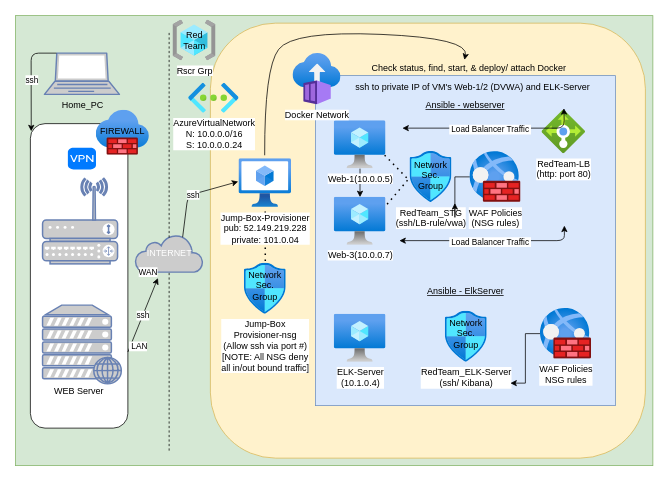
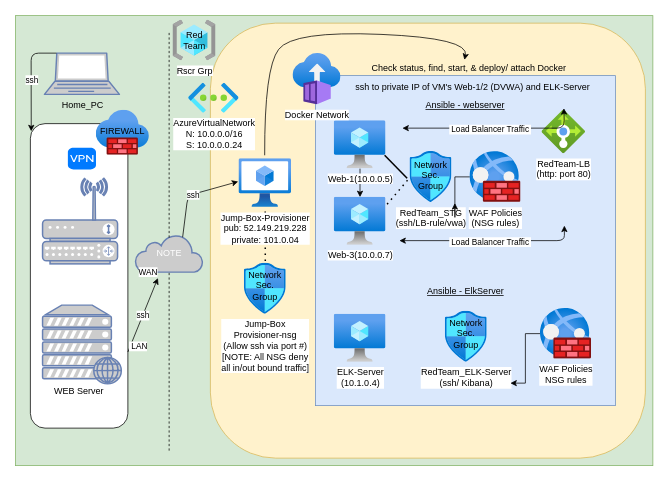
  <mxCell id="0" />
  <mxCell id="1" parent="0" />
  <mxCell id="2" value="" style="rounded=0;whiteSpace=wrap;html=1;labelBackgroundColor=none;fillColor=#d5e8d4;strokeColor=#82b366;" parent="1" vertex="1"><mxGeometry width="850" height="600" as="geometry" x="20" y="20" /></mxCell>
  <mxCell id="3" value="" style="rounded=1;whiteSpace=wrap;html=1;labelBackgroundColor=none;labelBorderColor=none;fillColor=#fff2cc;strokeColor=#d6b656;" parent="1" vertex="1"><mxGeometry x="280" y="30" width="580" height="580" as="geometry" /></mxCell>
  <mxCell id="4" value="" style="rounded=0;whiteSpace=wrap;html=1;labelBackgroundColor=none;fillColor=#dae8fc;strokeColor=#6c8ebf;" parent="1" vertex="1"><mxGeometry x="420" y="100" width="400" height="440" as="geometry" /></mxCell>
  <mxCell id="5" value="" style="rounded=1;whiteSpace=wrap;html=1;" parent="1" vertex="1"><mxGeometry x="40" y="164" width="130" height="406" as="geometry" /></mxCell>
  <mxCell id="6" value="" style="edgeStyle=orthogonalEdgeStyle;rounded=0;orthogonalLoop=1;jettySize=auto;html=1;" parent="1" source="7" target="8" edge="1"><mxGeometry relative="1" as="geometry" /></mxCell>
  <mxCell id="7" value="Web-1(10.0.0.5)" style="aspect=fixed;html=1;points=[];align=center;image;fontSize=12;image=img/lib/azure2/compute/Virtual_Machine.svg;" parent="1" vertex="1"><mxGeometry x="445" y="160" width="69" height="64" as="geometry" /></mxCell>
  <mxCell id="8" value="Web-3(10.0.0.7)" style="aspect=fixed;html=1;points=[];align=center;image;fontSize=12;image=img/lib/azure2/compute/Virtual_Machine.svg;" parent="1" vertex="1"><mxGeometry x="445" y="262" width="69" height="64" as="geometry" /></mxCell>
  <mxCell id="9" value="ELK-Server&lt;br&gt;(10.1.0.4)" style="aspect=fixed;html=1;points=[];align=center;image;fontSize=12;image=img/lib/azure2/compute/Virtual_Machine.svg;" parent="1" vertex="1"><mxGeometry x="445" y="418" width="69" height="64" as="geometry" /></mxCell>
  <mxCell id="10" value="Docker Network" style="aspect=fixed;html=1;points=[];align=center;image;fontSize=12;image=img/lib/azure2/containers/Container_Instances.svg;labelBackgroundColor=#ffffff;" parent="1" vertex="1"><mxGeometry x="390" y="70" width="64" height="69" as="geometry" /></mxCell>
  <mxCell id="11" value="" style="aspect=fixed;html=1;points=[];align=center;image;fontSize=12;image=img/lib/azure2/networking/Firewalls.svg;" parent="1" vertex="1"><mxGeometry x="127.5" y="146" width="71" height="60" as="geometry" /></mxCell>
  <mxCell id="12" value="RedTeam_ELK-Server&lt;br&gt;(ssh/ Kibana)" style="aspect=fixed;html=1;points=[];align=center;image;fontSize=12;image=img/lib/azure2/networking/Network_Security_Groups.svg;" parent="1" vertex="1"><mxGeometry x="593" y="414" width="56.0" height="68" as="geometry" /></mxCell>
  <mxCell id="13" value="RedTeam-LB&lt;br&gt;(http: port 80)" style="aspect=fixed;html=1;points=[];align=center;image;fontSize=12;image=img/lib/azure2/networking/Load_Balancers.svg;" parent="1" vertex="1"><mxGeometry x="722" y="146" width="58" height="58" as="geometry" /></mxCell>
  <mxCell id="14" value="Jump-Box&lt;br&gt;Provisioner-nsg&lt;br&gt;(Allow ssh via port #)&lt;br&gt;[NOTE: All NSG deny&lt;br&gt;all in/out bound traffic]" style="aspect=fixed;html=1;points=[];align=center;image;fontSize=12;image=img/lib/azure2/networking/Network_Security_Groups.svg;" parent="1" vertex="1"><mxGeometry x="325.04" y="350" width="56.0" height="68" as="geometry" /></mxCell>
  <mxCell id="15" value="RedTeam_STG&lt;br&gt;(ssh/LB-rule/vwa)" style="aspect=fixed;html=1;points=[];align=center;image;fontSize=12;image=img/lib/azure2/networking/Network_Security_Groups.svg;" parent="1" vertex="1"><mxGeometry x="546" y="201" width="56.0" height="68" as="geometry" /></mxCell>
  <mxCell id="16" value="AzureVirtualNetwork&lt;br&gt;N: 10.0.0.0/16&lt;br&gt;S: 10.0.0.0.24" style="aspect=fixed;html=1;points=[];align=center;image;fontSize=12;image=img/lib/azure2/networking/Virtual_Networks.svg;" parent="1" vertex="1"><mxGeometry x="251" y="110" width="67" height="40" as="geometry" /></mxCell>
  <mxCell id="17" value="" style="fontColor=#0066CC;verticalAlign=top;verticalLabelPosition=bottom;labelPosition=center;align=center;html=1;outlineConnect=0;fillColor=#CCCCCC;strokeColor=#6881B3;gradientColor=none;gradientDirection=north;strokeWidth=2;shape=mxgraph.networks.laptop;" parent="1" vertex="1"><mxGeometry x="58.75" y="70" width="100" height="55" as="geometry" /></mxCell>
  <mxCell id="18" value="" style="fontColor=#0066CC;verticalAlign=top;verticalLabelPosition=bottom;labelPosition=center;align=center;html=1;outlineConnect=0;fillColor=#CCCCCC;strokeColor=#6881B3;gradientColor=none;gradientDirection=north;strokeWidth=2;shape=mxgraph.networks.wireless_modem;" parent="1" vertex="1"><mxGeometry x="56.25" y="237" width="100" height="84" as="geometry" /></mxCell>
  <mxCell id="19" value="" style="fontColor=#0066CC;verticalAlign=top;verticalLabelPosition=bottom;labelPosition=center;align=center;html=1;outlineConnect=0;fillColor=#CCCCCC;strokeColor=#6881B3;gradientColor=none;gradientDirection=north;strokeWidth=2;shape=mxgraph.networks.router;" parent="1" vertex="1"><mxGeometry x="56.25" y="321" width="100" height="30" as="geometry" /></mxCell>
  <mxCell id="20" value="" style="fontColor=#0066CC;verticalAlign=top;verticalLabelPosition=bottom;labelPosition=center;align=center;html=1;outlineConnect=0;fillColor=#CCCCCC;strokeColor=#6881B3;gradientColor=none;gradientDirection=north;strokeWidth=2;shape=mxgraph.networks.web_server;" parent="1" vertex="1"><mxGeometry x="56.25" y="406" width="105" height="105" as="geometry" /></mxCell>
- <mxCell id="21" value="INTERNET" style="html=1;outlineConnect=0;fillColor=#CCCCCC;strokeColor=#6881B3;gradientColor=none;gradientDirection=north;strokeWidth=2;shape=mxgraph.networks.cloud;fontColor=#ffffff;" parent="1" vertex="1"><mxGeometry x="180" y="312" width="90" height="50" as="geometry" /></mxCell>
+ <mxCell id="21" value="NOTE" style="html=1;outlineConnect=0;fillColor=#CCCCCC;strokeColor=#6881B3;gradientColor=none;gradientDirection=north;strokeWidth=2;shape=mxgraph.networks.cloud;fontColor=#ffffff;" parent="1" vertex="1"><mxGeometry x="180" y="312" width="90" height="50" as="geometry" /></mxCell>
  <mxCell id="22" value="Home_PC&lt;br&gt;" style="text;html=1;strokeColor=none;fillColor=none;align=center;verticalAlign=middle;whiteSpace=wrap;rounded=0;" parent="1" vertex="1"><mxGeometry x="90" y="130" width="40" height="20" as="geometry" /></mxCell>
  <mxCell id="23" value="" style="html=1;strokeWidth=1;shadow=0;dashed=0;shape=mxgraph.ios7.misc.vpn;fillColor=#007AFF;strokeColor=none;buttonText=;strokeColor2=#222222;fontColor=#222222;fontSize=8;verticalLabelPosition=bottom;verticalAlign=top;align=center;" parent="1" vertex="1"><mxGeometry x="90" y="196" width="37.5" height="29" as="geometry" /></mxCell>
  <mxCell id="24" value="WEB Server" style="text;html=1;strokeColor=none;fillColor=none;align=center;verticalAlign=middle;whiteSpace=wrap;rounded=0;" parent="1" vertex="1"><mxGeometry x="70" y="511" width="70" height="20" as="geometry" /></mxCell>
  <mxCell id="25" value="" style="edgeStyle=orthogonalEdgeStyle;rounded=0;orthogonalLoop=1;jettySize=auto;html=1;" parent="1" source="26" edge="1"><mxGeometry relative="1" as="geometry"><mxPoint x="680" y="510" as="targetPoint" /><Array as="points"><mxPoint x="700" y="444" /><mxPoint x="700" y="510" /></Array></mxGeometry></mxCell>
  <mxCell id="26" value="WAF Policies&lt;br&gt;NSG rules" style="aspect=fixed;html=1;points=[];align=center;image;fontSize=12;image=img/lib/azure2/networking/Web_Application_Firewall_Policies_WAF.svg;" parent="1" vertex="1"><mxGeometry x="720" y="410" width="68" height="68" as="geometry" /></mxCell>
  <mxCell id="27" value="FIREWALL" style="text;html=1;strokeColor=none;fillColor=none;align=center;verticalAlign=middle;whiteSpace=wrap;rounded=0;" parent="1" vertex="1"><mxGeometry x="143" y="164" width="40" height="20" as="geometry" /></mxCell>
  <mxCell id="28" value="" style="endArrow=none;dashed=1;html=1;exitX=0.5;exitY=0.08;exitDx=0;exitDy=0;exitPerimeter=0;" parent="1" source="21" edge="1"><mxGeometry width="50" height="50" relative="1" as="geometry"><mxPoint x="470" y="340" as="sourcePoint" /><mxPoint x="225" y="40" as="targetPoint" /></mxGeometry></mxCell>
  <mxCell id="29" value="" style="endArrow=none;dashed=1;html=1;entryX=0.5;entryY=1;entryDx=0;entryDy=0;entryPerimeter=0;" parent="1" target="21" edge="1"><mxGeometry width="50" height="50" relative="1" as="geometry"><mxPoint x="225" y="600" as="sourcePoint" /><mxPoint x="520" y="380" as="targetPoint" /></mxGeometry></mxCell>
  <mxCell id="30" value="Rscr Grp" style="aspect=fixed;html=1;points=[];align=center;image;fontSize=12;image=img/lib/azure2/general/Resource_Groups.svg;" parent="1" vertex="1"><mxGeometry x="230" y="26" width="57.38" height="54" as="geometry" /></mxCell>
  <mxCell id="31" value="Red&lt;br&gt;Team" style="text;html=1;strokeColor=none;fillColor=none;align=center;verticalAlign=middle;whiteSpace=wrap;rounded=0;" parent="1" vertex="1"><mxGeometry x="238.69" y="43" width="40" height="20" as="geometry" /></mxCell>
  <mxCell id="32" value="" style="edgeStyle=orthogonalEdgeStyle;rounded=0;orthogonalLoop=1;jettySize=auto;html=1;" parent="1" source="33" edge="1"><mxGeometry relative="1" as="geometry"><mxPoint x="606" y="270" as="targetPoint" /></mxGeometry></mxCell>
  <mxCell id="33" value="WAF Policies&lt;br&gt;(NSG rules)" style="aspect=fixed;html=1;points=[];align=center;image;fontSize=12;image=img/lib/azure2/networking/Web_Application_Firewall_Policies_WAF.svg;" parent="1" vertex="1"><mxGeometry x="626" y="201" width="68" height="68" as="geometry" /></mxCell>
  <mxCell id="34" value="Ansible - webserver" style="text;html=1;strokeColor=none;fillColor=none;align=center;verticalAlign=middle;whiteSpace=wrap;rounded=0;labelBackgroundColor=none;fontStyle=4" parent="1" vertex="1"><mxGeometry x="565" y="130" width="110" height="20" as="geometry" /></mxCell>
  <mxCell id="35" value="Ansible - ElkServer" style="text;html=1;strokeColor=none;fillColor=none;align=center;verticalAlign=middle;whiteSpace=wrap;rounded=0;labelBackgroundColor=none;fontStyle=4" parent="1" vertex="1"><mxGeometry x="566.75" y="378" width="106.5" height="20" as="geometry" /></mxCell>
  <mxCell id="36" value="Network&lt;br&gt;Sec. Group" style="text;html=1;strokeColor=none;fillColor=none;align=center;verticalAlign=middle;whiteSpace=wrap;rounded=0;labelBackgroundColor=none;" parent="1" vertex="1"><mxGeometry x="601" y="434" width="40" height="20" as="geometry" /></mxCell>
  <mxCell id="37" value="Network&lt;br&gt;Sec. Group" style="text;html=1;strokeColor=none;fillColor=none;align=center;verticalAlign=middle;whiteSpace=wrap;rounded=0;labelBackgroundColor=none;" parent="1" vertex="1"><mxGeometry x="333.04" y="370" width="40" height="20" as="geometry" /></mxCell>
  <mxCell id="38" value="Network&lt;br&gt;Sec. Group" style="text;html=1;strokeColor=none;fillColor=none;align=center;verticalAlign=middle;whiteSpace=wrap;rounded=0;labelBackgroundColor=none;" parent="1" vertex="1"><mxGeometry x="554" y="223" width="40" height="20" as="geometry" /></mxCell>
  <mxCell id="39" value="" style="endArrow=classic;startArrow=classic;html=1;" parent="1" edge="1"><mxGeometry width="50" height="50" relative="1" as="geometry"><mxPoint x="752" y="300" as="sourcePoint" /><mxPoint x="532" y="320" as="targetPoint" /><Array as="points"><mxPoint x="752" y="320" /></Array></mxGeometry></mxCell>
  <mxCell id="40" value="&amp;nbsp;Load Balancer Traffic&amp;nbsp;" style="edgeLabel;html=1;align=center;verticalAlign=middle;resizable=0;points=[];" parent="39" vertex="1" connectable="0"><mxGeometry x="0.002" y="1" relative="1" as="geometry"><mxPoint as="offset" /></mxGeometry></mxCell>
  <mxCell id="41" value="" style="endArrow=classic;startArrow=classic;html=1;entryX=0.506;entryY=-0.044;entryDx=0;entryDy=0;entryPerimeter=0;" parent="1" target="13" edge="1"><mxGeometry width="50" height="50" relative="1" as="geometry"><mxPoint x="536" y="170" as="sourcePoint" /><mxPoint x="786" y="160" as="targetPoint" /><Array as="points"><mxPoint x="752" y="170" /></Array></mxGeometry></mxCell>
  <mxCell id="42" value="&amp;nbsp;Load Balancer Traffic&amp;nbsp;" style="edgeLabel;html=1;align=center;verticalAlign=middle;resizable=0;points=[];" parent="41" vertex="1" connectable="0"><mxGeometry x="-0.046" y="-1" relative="1" as="geometry"><mxPoint as="offset" /></mxGeometry></mxCell>
  <mxCell id="43" value="" style="endArrow=classic;html=1;entryX=0.009;entryY=0.025;entryDx=0;entryDy=0;entryPerimeter=0;exitX=0.16;exitY=0;exitDx=0;exitDy=0;exitPerimeter=0;" parent="1" source="17" target="5" edge="1"><mxGeometry relative="1" as="geometry"><mxPoint x="40" y="184" as="sourcePoint" /><mxPoint x="140" y="184" as="targetPoint" /><Array as="points"><mxPoint x="41" y="70" /></Array></mxGeometry></mxCell>
  <mxCell id="44" value="ssh" style="edgeLabel;resizable=0;html=1;align=center;verticalAlign=middle;" parent="43" connectable="0" vertex="1"><mxGeometry relative="1" as="geometry" /></mxCell>
  <mxCell id="45" value="" style="endArrow=classic;html=1;exitX=1;exitY=0.75;exitDx=0;exitDy=0;" parent="1" source="5" edge="1"><mxGeometry relative="1" as="geometry"><mxPoint x="180" y="482" as="sourcePoint" /><mxPoint x="210" y="370" as="targetPoint" /></mxGeometry></mxCell>
  <mxCell id="46" value="ssh" style="edgeLabel;resizable=0;html=1;align=center;verticalAlign=middle;" parent="45" connectable="0" vertex="1"><mxGeometry relative="1" as="geometry" /></mxCell>
  <mxCell id="47" value="&amp;nbsp;LAN" style="edgeLabel;resizable=0;html=1;align=left;verticalAlign=bottom;" parent="45" connectable="0" vertex="1"><mxGeometry x="-1" relative="1" as="geometry" /></mxCell>
  <mxCell id="48" value="WAN" style="edgeLabel;resizable=0;html=1;align=right;verticalAlign=bottom;" parent="45" connectable="0" vertex="1"><mxGeometry x="1" relative="1" as="geometry" /></mxCell>
  <mxCell id="49" value="" style="endArrow=classic;html=1;entryX=-0.013;entryY=0.474;entryDx=0;entryDy=0;entryPerimeter=0;exitX=0.7;exitY=0.07;exitDx=0;exitDy=0;exitPerimeter=0;" parent="1" source="21" target="52" edge="1"><mxGeometry relative="1" as="geometry"><mxPoint x="175" y="250" as="sourcePoint" /><mxPoint x="275" y="250" as="targetPoint" /><Array as="points"><mxPoint x="250" y="260" /></Array></mxGeometry></mxCell>
  <mxCell id="50" value="ssh" style="edgeLabel;resizable=0;html=1;align=center;verticalAlign=middle;" parent="49" connectable="0" vertex="1"><mxGeometry relative="1" as="geometry" /></mxCell>
  <mxCell id="51" value="" style="endArrow=none;dashed=1;html=1;dashPattern=1 3;strokeWidth=2;exitX=0.503;exitY=-0.044;exitDx=0;exitDy=0;exitPerimeter=0;" parent="1" source="14" target="52" edge="1"><mxGeometry width="50" height="50" relative="1" as="geometry"><mxPoint x="510" y="330" as="sourcePoint" /><mxPoint x="560" y="280" as="targetPoint" /><Array as="points" /></mxGeometry></mxCell>
  <mxCell id="52" value="Jump-Box-Provisioner&lt;br&gt;pub: 52.149.219.228&lt;br&gt;private: 101.0.04" style="aspect=fixed;html=1;points=[];align=center;image;fontSize=12;image=img/lib/azure2/compute/Virtual_Machines_Classic.svg;" parent="1" vertex="1"><mxGeometry x="318" y="210.5" width="70.08" height="65" as="geometry" /></mxCell>
  <mxCell id="53" value="Check status, find, start, &amp;amp; deploy/ attach Docker" style="text;html=1;strokeColor=none;fillColor=none;align=center;verticalAlign=middle;whiteSpace=wrap;rounded=0;labelBackgroundColor=none;" parent="1" vertex="1"><mxGeometry x="470" y="80" width="310" height="20" as="geometry" /></mxCell>
  <mxCell id="54" value="" style="curved=1;endArrow=classic;html=1;exitX=0.491;exitY=-0.066;exitDx=0;exitDy=0;exitPerimeter=0;entryX=0.48;entryY=-0.05;entryDx=0;entryDy=0;entryPerimeter=0;" parent="1" source="52" target="53" edge="1"><mxGeometry width="50" height="50" relative="1" as="geometry"><mxPoint x="331.04" y="110" as="sourcePoint" /><mxPoint x="620" y="50" as="targetPoint" /><Array as="points"><mxPoint x="352" y="90" /><mxPoint x="390" y="40" /><mxPoint x="625" y="50" /></Array></mxGeometry></mxCell>
  <mxCell id="55" value="ssh to private IP of VM's Web-1/2 (DVWA) and ELK-Server" style="text;html=1;strokeColor=none;fillColor=none;align=center;verticalAlign=middle;whiteSpace=wrap;rounded=0;labelBackgroundColor=none;" parent="1" vertex="1"><mxGeometry x="470" y="105" width="320" height="20" as="geometry" /></mxCell>
- <mxCell id="56" value="" style="endArrow=none;dashed=1;html=1;dashPattern=1 3;strokeWidth=2;entryX=-0.065;entryY=0.527;entryDx=0;entryDy=0;entryPerimeter=0;exitX=0.976;exitY=0.721;exitDx=0;exitDy=0;exitPerimeter=0;" parent="1" source="7" target="15" edge="1"><mxGeometry width="50" height="50" relative="1" as="geometry"><mxPoint x="390" y="340" as="sourcePoint" /><mxPoint x="440" y="290" as="targetPoint" /></mxGeometry></mxCell>
+ <mxCell id="56" value="" style="endArrow=none;dashed=0;html=1;dashPattern=1 3;strokeWidth=2;entryX=-0.065;entryY=0.527;entryDx=0;entryDy=0;entryPerimeter=0;exitX=0.976;exitY=0.721;exitDx=0;exitDy=0;exitPerimeter=0;" parent="1" source="7" target="15" edge="1"><mxGeometry width="50" height="50" relative="1" as="geometry"><mxPoint x="390" y="340" as="sourcePoint" /><mxPoint x="440" y="290" as="targetPoint" /></mxGeometry></mxCell>
  <mxCell id="57" value="" style="endArrow=none;dashed=1;html=1;dashPattern=1 3;strokeWidth=2;entryX=-0.006;entryY=0.517;entryDx=0;entryDy=0;entryPerimeter=0;exitX=1.024;exitY=0.148;exitDx=0;exitDy=0;exitPerimeter=0;" parent="1" source="8" target="15" edge="1"><mxGeometry width="50" height="50" relative="1" as="geometry"><mxPoint x="520" y="270" as="sourcePoint" /><mxPoint x="554" y="243" as="targetPoint" /></mxGeometry></mxCell>
